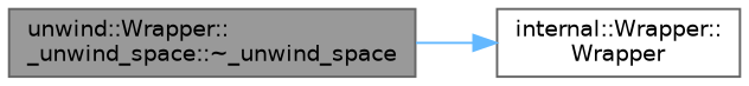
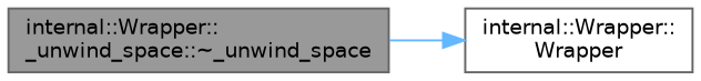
  digraph {
    rankdir=LR
    node [fontname=Helvetica fontsize=10 shape=box style=filled]
-   n1 [color=gray40 fillcolor=grey60 fontcolor=black height=0.2 label="unwind::Wrapper::\l_unwind_space::~_unwind_space" width=0.4]
+   n1 [color=gray40 fillcolor=grey60 fontcolor=black height=0.2 label="internal::Wrapper::\l_unwind_space::~_unwind_space" width=0.4]
    n2 [color=grey40 fillcolor=white height=0.2 label="internal::Wrapper::\lWrapper" width=0.4]
    n1 -> n2 [color=steelblue1 fontname=Helvetica fontsize=10 labelfontname=Helvetica labelfontsize=10 style=solid]
  }
